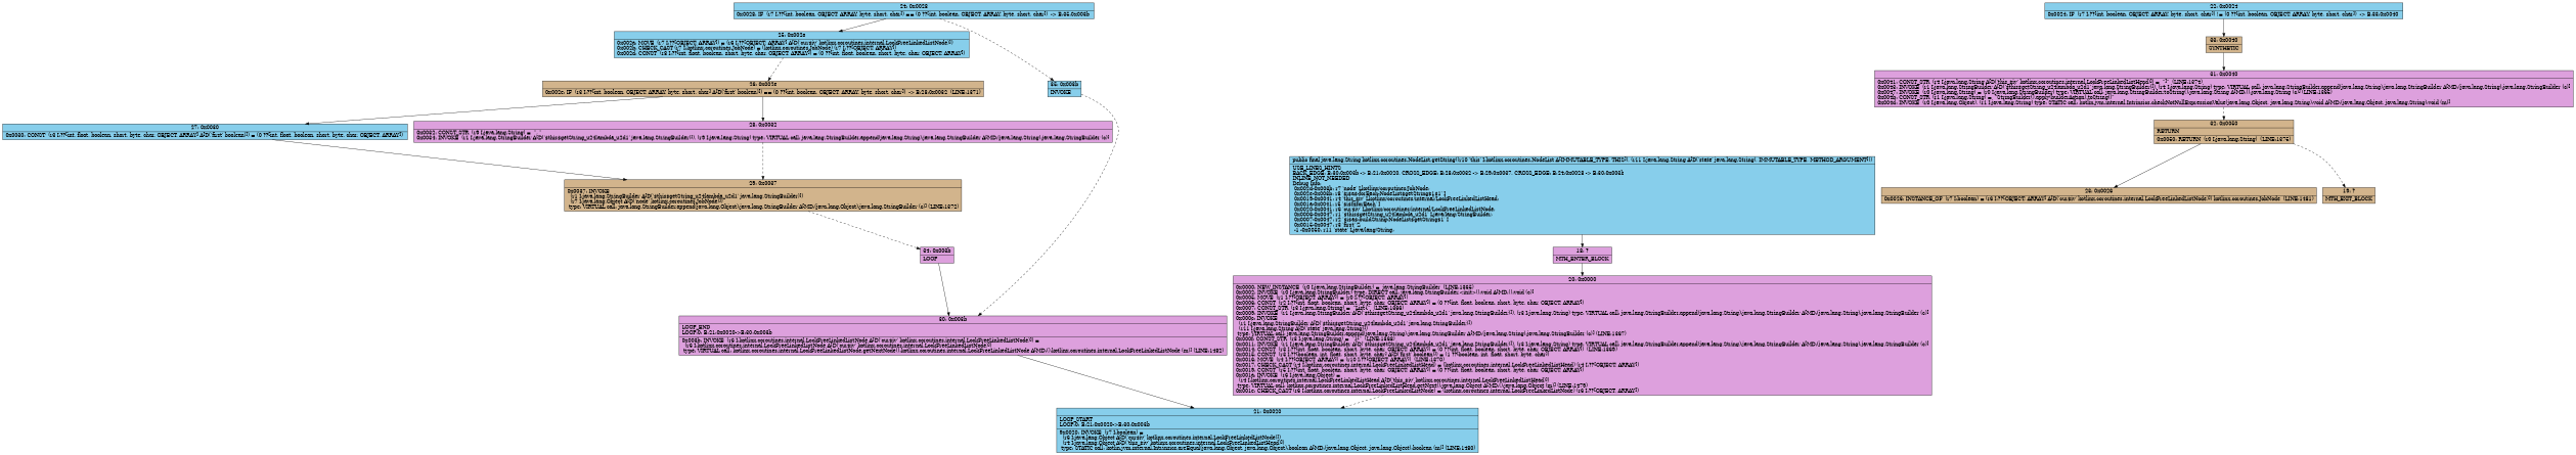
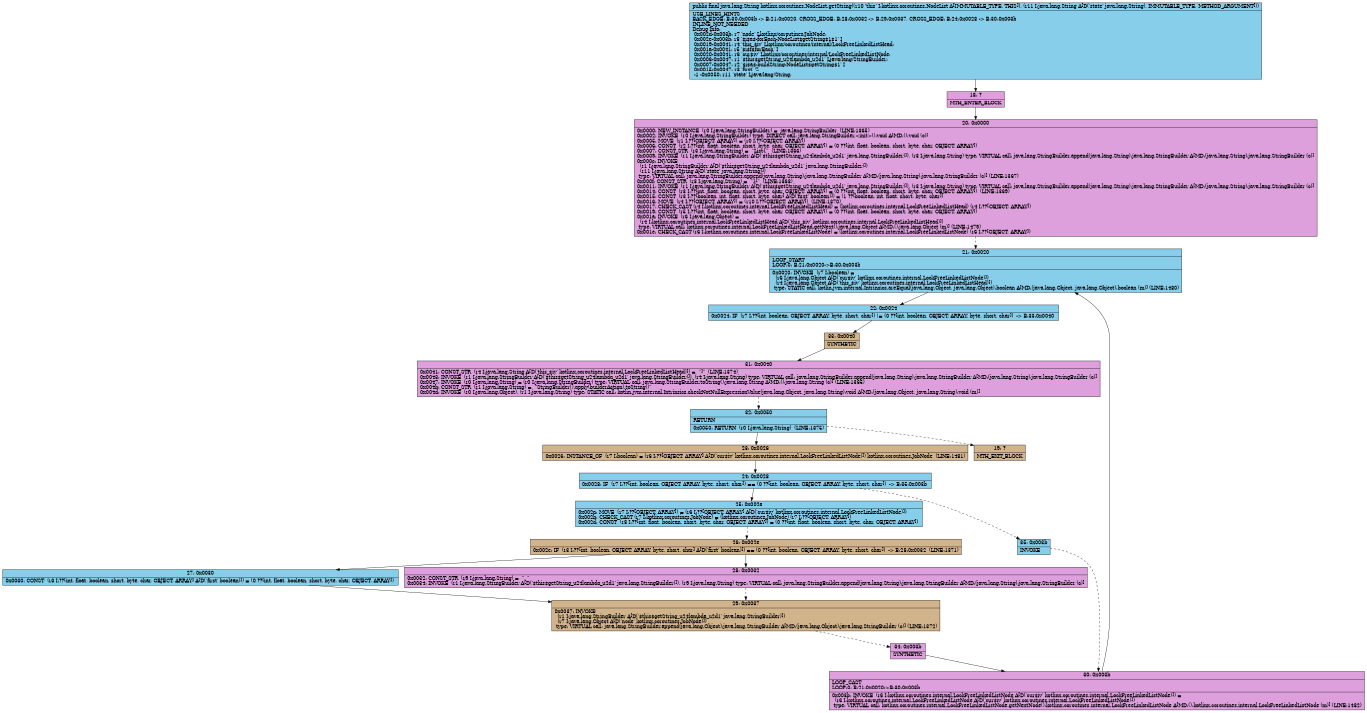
  digraph {
    node [fillcolor=skyblue shape=record style=filled]
    edge [style=solid]
    n1 [fillcolor=plum label="{18\:\ ?|MTH_ENTER_BLOCK\l}"]
    n2 [fillcolor=plum label="{20\:\ 0x0000|0x0000: NEW_INSTANCE  (r0 I:java.lang.StringBuilder) =  java.lang.StringBuilder  (LINE:1365)\l0x0002: INVOKE  (r0 I:java.lang.StringBuilder) type: DIRECT call: java.lang.StringBuilder.\<init\>():void A[MD:():void (c)]\l0x0005: MOVE  (r1 I:??[OBJECT, ARRAY]) = (r0 I:??[OBJECT, ARRAY]) \l0x0006: CONST  (r2 I:??[int, float, boolean, short, byte, char, OBJECT, ARRAY]) = (0 ??[int, float, boolean, short, byte, char, OBJECT, ARRAY]) \l0x0007: CONST_STR  (r3 I:java.lang.String) =  \"List\{\"  (LINE:1366)\l0x0009: INVOKE  (r1 I:java.lang.StringBuilder A[D('$this$getString_u24lambda_u2d1' java.lang.StringBuilder)]), (r3 I:java.lang.String) type: VIRTUAL call: java.lang.StringBuilder.append(java.lang.String):java.lang.StringBuilder A[MD:(java.lang.String):java.lang.StringBuilder (c)]\l0x000c: INVOKE  \l  (r1 I:java.lang.StringBuilder A[D('$this$getString_u24lambda_u2d1' java.lang.StringBuilder)])\l  (r11 I:java.lang.String A[D('state' java.lang.String)])\l type: VIRTUAL call: java.lang.StringBuilder.append(java.lang.String):java.lang.StringBuilder A[MD:(java.lang.String):java.lang.StringBuilder (c)] (LINE:1367)\l0x000f: CONST_STR  (r3 I:java.lang.String) =  \"\}[\"  (LINE:1368)\l0x0011: INVOKE  (r1 I:java.lang.StringBuilder A[D('$this$getString_u24lambda_u2d1' java.lang.StringBuilder)]), (r3 I:java.lang.String) type: VIRTUAL call: java.lang.StringBuilder.append(java.lang.String):java.lang.StringBuilder A[MD:(java.lang.String):java.lang.StringBuilder (c)]\l0x0014: CONST  (r3 I:??[int, float, boolean, short, byte, char, OBJECT, ARRAY]) = (0 ??[int, float, boolean, short, byte, char, OBJECT, ARRAY])  (LINE:1369)\l0x0015: CONST  (r3 I:??[boolean, int, float, short, byte, char] A[D('first' boolean)]) = (1 ??[boolean, int, float, short, byte, char]) \l0x0016: MOVE  (r4 I:??[OBJECT, ARRAY]) = (r10 I:??[OBJECT, ARRAY])  (LINE:1370)\l0x0017: CHECK_CAST (r4 I:kotlinx.coroutines.internal.LockFreeLinkedListHead) = (kotlinx.coroutines.internal.LockFreeLinkedListHead) (r4 I:??[OBJECT, ARRAY]) \l0x0019: CONST  (r5 I:??[int, float, boolean, short, byte, char, OBJECT, ARRAY]) = (0 ??[int, float, boolean, short, byte, char, OBJECT, ARRAY]) \l0x001a: INVOKE  (r6 I:java.lang.Object) = \l  (r4 I:kotlinx.coroutines.internal.LockFreeLinkedListHead A[D('this_$iv' kotlinx.coroutines.internal.LockFreeLinkedListHead)])\l type: VIRTUAL call: kotlinx.coroutines.internal.LockFreeLinkedListHead.getNext():java.lang.Object A[MD:():java.lang.Object (m)] (LINE:1479)\l0x001e: CHECK_CAST (r6 I:kotlinx.coroutines.internal.LockFreeLinkedListNode) = (kotlinx.coroutines.internal.LockFreeLinkedListNode) (r6 I:??[OBJECT, ARRAY]) \l}"]
-   n3 [label="{21\:\ 0x0020|LOOP_START\lLOOP:0: B:21:0x0020\-\>B:30:0x003b\l|9x0020: INVOKE  (r7 I:boolean) = \l  (r6 I:java.lang.Object A[D('cur$iv' kotlinx.coroutines.internal.LockFreeLinkedListNode)])\l  (r4 I:java.lang.Object A[D('this_$iv' kotlinx.coroutines.internal.LockFreeLinkedListHead)])\l type: STATIC call: kotlin.jvm.internal.Intrinsics.areEqual(java.lang.Object, java.lang.Object):boolean A[MD:(java.lang.Object, java.lang.Object):boolean (m)] (LINE:1480)\l}"]
+   n3 [label="{21\:\ 0x0020|LOOP_START\lLOOP:0: B:21:0x0020\-\>B:30:0x003b\l|0x0020: INVOKE  (r7 I:boolean) = \l  (r6 I:java.lang.Object A[D('cur$iv' kotlinx.coroutines.internal.LockFreeLinkedListNode)])\l  (r4 I:java.lang.Object A[D('this_$iv' kotlinx.coroutines.internal.LockFreeLinkedListHead)])\l type: STATIC call: kotlin.jvm.internal.Intrinsics.areEqual(java.lang.Object, java.lang.Object):boolean A[MD:(java.lang.Object, java.lang.Object):boolean (m)] (LINE:1480)\l}"]
    n4 [label="{22\:\ 0x0024|0x0024: IF  (r7 I:??[int, boolean, OBJECT, ARRAY, byte, short, char]) != (0 ??[int, boolean, OBJECT, ARRAY, byte, short, char])  \-\> B:33:0x0040 \l}"]
    n5 [fillcolor=tan label="{33\:\ 0x0040|SYNTHETIC\l}"]
    n6 [fillcolor=tan label="{23\:\ 0x0026|0x0026: INSTANCE_OF  (r7 I:boolean) = (r6 I:??[OBJECT, ARRAY] A[D('cur$iv' kotlinx.coroutines.internal.LockFreeLinkedListNode)]) kotlinx.coroutines.JobNode  (LINE:1481)\l}"]
    n7 [label="{24\:\ 0x0028|0x0028: IF  (r7 I:??[int, boolean, OBJECT, ARRAY, byte, short, char]) == (0 ??[int, boolean, OBJECT, ARRAY, byte, short, char])  \-\> B:35:0x003b \l}"]
    n8 [fillcolor=plum label="{31\:\ 0x0040|0x0041: CONST_STR  (r4 I:java.lang.String A[D('this_$iv' kotlinx.coroutines.internal.LockFreeLinkedListHead)]) =  \"]\"  (LINE:1374)\l0x0043: INVOKE  (r1 I:java.lang.StringBuilder A[D('$this$getString_u24lambda_u2d1' java.lang.StringBuilder)]), (r4 I:java.lang.String) type: VIRTUAL call: java.lang.StringBuilder.append(java.lang.String):java.lang.StringBuilder A[MD:(java.lang.String):java.lang.StringBuilder (c)]\l0x0047: INVOKE  (r0 I:java.lang.String) = (r0 I:java.lang.StringBuilder) type: VIRTUAL call: java.lang.StringBuilder.toString():java.lang.String A[MD:():java.lang.String (c)] (LINE:1365)\l0x004b: CONST_STR  (r1 I:java.lang.String) =  \"StringBuilder().apply(builderAction).toString()\" \l0x004d: INVOKE  (r0 I:java.lang.Object), (r1 I:java.lang.String) type: STATIC call: kotlin.jvm.internal.Intrinsics.checkNotNullExpressionValue(java.lang.Object, java.lang.String):void A[MD:(java.lang.Object, java.lang.String):void (m)]\l}"]
    n9 [label="{25\:\ 0x002a|0x002a: MOVE  (r7 I:??[OBJECT, ARRAY]) = (r6 I:??[OBJECT, ARRAY] A[D('cur$iv' kotlinx.coroutines.internal.LockFreeLinkedListNode)]) \l0x002b: CHECK_CAST (r7 I:kotlinx.coroutines.JobNode) = (kotlinx.coroutines.JobNode) (r7 I:??[OBJECT, ARRAY]) \l0x002d: CONST  (r8 I:??[int, float, boolean, short, byte, char, OBJECT, ARRAY]) = (0 ??[int, float, boolean, short, byte, char, OBJECT, ARRAY]) \l}"]
    n10 [label="{35\:\ 0x003b|INVOKE\l}"]
    n11 [fillcolor=tan label="{26\:\ 0x002e|0x002e: IF  (r3 I:??[int, boolean, OBJECT, ARRAY, byte, short, char] A[D('first' boolean)]) == (0 ??[int, boolean, OBJECT, ARRAY, byte, short, char])  \-\> B:28:0x0032  (LINE:1371)\l}"]
-   n12 [fillcolor=plum label="{30\:\ 0x003b|LOOP_END\lLOOP:0: B:21:0x0020\-\>B:30:0x003b\l|0x003b: INVOKE  (r6 I:kotlinx.coroutines.internal.LockFreeLinkedListNode A[D('cur$iv' kotlinx.coroutines.internal.LockFreeLinkedListNode)]) = \l  (r6 I:kotlinx.coroutines.internal.LockFreeLinkedListNode A[D('cur$iv' kotlinx.coroutines.internal.LockFreeLinkedListNode)])\l type: VIRTUAL call: kotlinx.coroutines.internal.LockFreeLinkedListNode.getNextNode():kotlinx.coroutines.internal.LockFreeLinkedListNode A[MD:():kotlinx.coroutines.internal.LockFreeLinkedListNode (m)] (LINE:1482)\l}"]
+   n12 [fillcolor=plum label="{30\:\ 0x003b|LOOP_CAST\lLOOP:0: B:21:0x0020\-\>B:30:0x003b\l|0x003b: INVOKE  (r6 I:kotlinx.coroutines.internal.LockFreeLinkedListNode A[D('cur$iv' kotlinx.coroutines.internal.LockFreeLinkedListNode)]) = \l  (r6 I:kotlinx.coroutines.internal.LockFreeLinkedListNode A[D('cur$iv' kotlinx.coroutines.internal.LockFreeLinkedListNode)])\l type: VIRTUAL call: kotlinx.coroutines.internal.LockFreeLinkedListNode.getNextNode():kotlinx.coroutines.internal.LockFreeLinkedListNode A[MD:():kotlinx.coroutines.internal.LockFreeLinkedListNode (m)] (LINE:1482)\l}"]
    n13 [label="{27\:\ 0x0030|0x0030: CONST  (r3 I:??[int, float, boolean, short, byte, char, OBJECT, ARRAY] A[D('first' boolean)]) = (0 ??[int, float, boolean, short, byte, char, OBJECT, ARRAY]) \l}"]
    n14 [fillcolor=plum label="{28\:\ 0x0032|0x0032: CONST_STR  (r9 I:java.lang.String) =  \", \" \l0x0034: INVOKE  (r1 I:java.lang.StringBuilder A[D('$this$getString_u24lambda_u2d1' java.lang.StringBuilder)]), (r9 I:java.lang.String) type: VIRTUAL call: java.lang.StringBuilder.append(java.lang.String):java.lang.StringBuilder A[MD:(java.lang.String):java.lang.StringBuilder (c)]\l}"]
    n15 [fillcolor=tan label="{29\:\ 0x0037|0x0037: INVOKE  \l  (r1 I:java.lang.StringBuilder A[D('$this$getString_u24lambda_u2d1' java.lang.StringBuilder)])\l  (r7 I:java.lang.Object A[D('node' kotlinx.coroutines.JobNode)])\l type: VIRTUAL call: java.lang.StringBuilder.append(java.lang.Object):java.lang.StringBuilder A[MD:(java.lang.Object):java.lang.StringBuilder (c)] (LINE:1372)\l}"]
-   n16 [fillcolor=plum label="{34\:\ 0x003b|LOOP\l}"]
-   n17 [fillcolor=tan label="{32\:\ 0x0050|RETURN\l|0x0050: RETURN  (r0 I:java.lang.String)  (LINE:1375)\l}"]
+   n16 [fillcolor=plum label="{34\:\ 0x003b|SYNTHETIC\l}"]
+   n17 [label="{32\:\ 0x0050|RETURN\l|0x0050: RETURN  (r0 I:java.lang.String)  (LINE:1375)\l}"]
    n18 [fillcolor=tan label="{19\:\ ?|MTH_EXIT_BLOCK\l}"]
    n19 [label="{public final java.lang.String kotlinx.coroutines.NodeList.getString((r10 'this' I:kotlinx.coroutines.NodeList A[IMMUTABLE_TYPE, THIS]), (r11 I:java.lang.String A[D('state' java.lang.String), IMMUTABLE_TYPE, METHOD_ARGUMENT]))  | USE_LINES_HINTS\lBACK_EDGE: B:30:0x003b \-\> B:21:0x0020, CROSS_EDGE: B:28:0x0032 \-\> B:29:0x0037, CROSS_EDGE: B:24:0x0028 \-\> B:30:0x003b\lINLINE_NOT_NEEDED\lDebug Info:\l  0x002d\-0x003b: r7 'node' Lkotlinx\/coroutines\/JobNode;\l  0x002e\-0x003b: r8 '$i$a$\-forEach\-NodeList$getString$1$1' I\l  0x0019\-0x0041: r4 'this_$iv' Lkotlinx\/coroutines\/internal\/LockFreeLinkedListHead;\l  0x001a\-0x0041: r5 '$i$f$forEach' I\l  0x0020\-0x0041: r6 'cur$iv' Lkotlinx\/coroutines\/internal\/LockFreeLinkedListNode;\l  0x0006\-0x0047: r1 '$this$getString_u24lambda_u2d1' Ljava\/lang\/StringBuilder;\l  0x0007\-0x0047: r2 '$i$a$\-buildString\-NodeList$getString$1' I\l  0x0015\-0x0047: r3 'first' Z\l  \-1 \-0x0050: r11 'state' Ljava\/lang\/String;\l}"]
    n1 -> n2
    n2 -> n3 [style=dashed]
+   n3 -> n4
    n4 -> n5
    n5 -> n8
+   n6 -> n7
    n7 -> n9
    n7 -> n10 [style=dashed]
    n8 -> n17 [style=dashed]
    n9 -> n11 [style=dashed]
    n10 -> n12 [style=dashed]
    n11 -> n13
    n11 -> n14
    n12 -> n3
    n13 -> n15
    n14 -> n15 [style=dashed]
    n15 -> n16 [style=dashed]
    n16 -> n12
    n17 -> n6
    n17 -> n18 [style=dashed]
    n19 -> n1
  }
